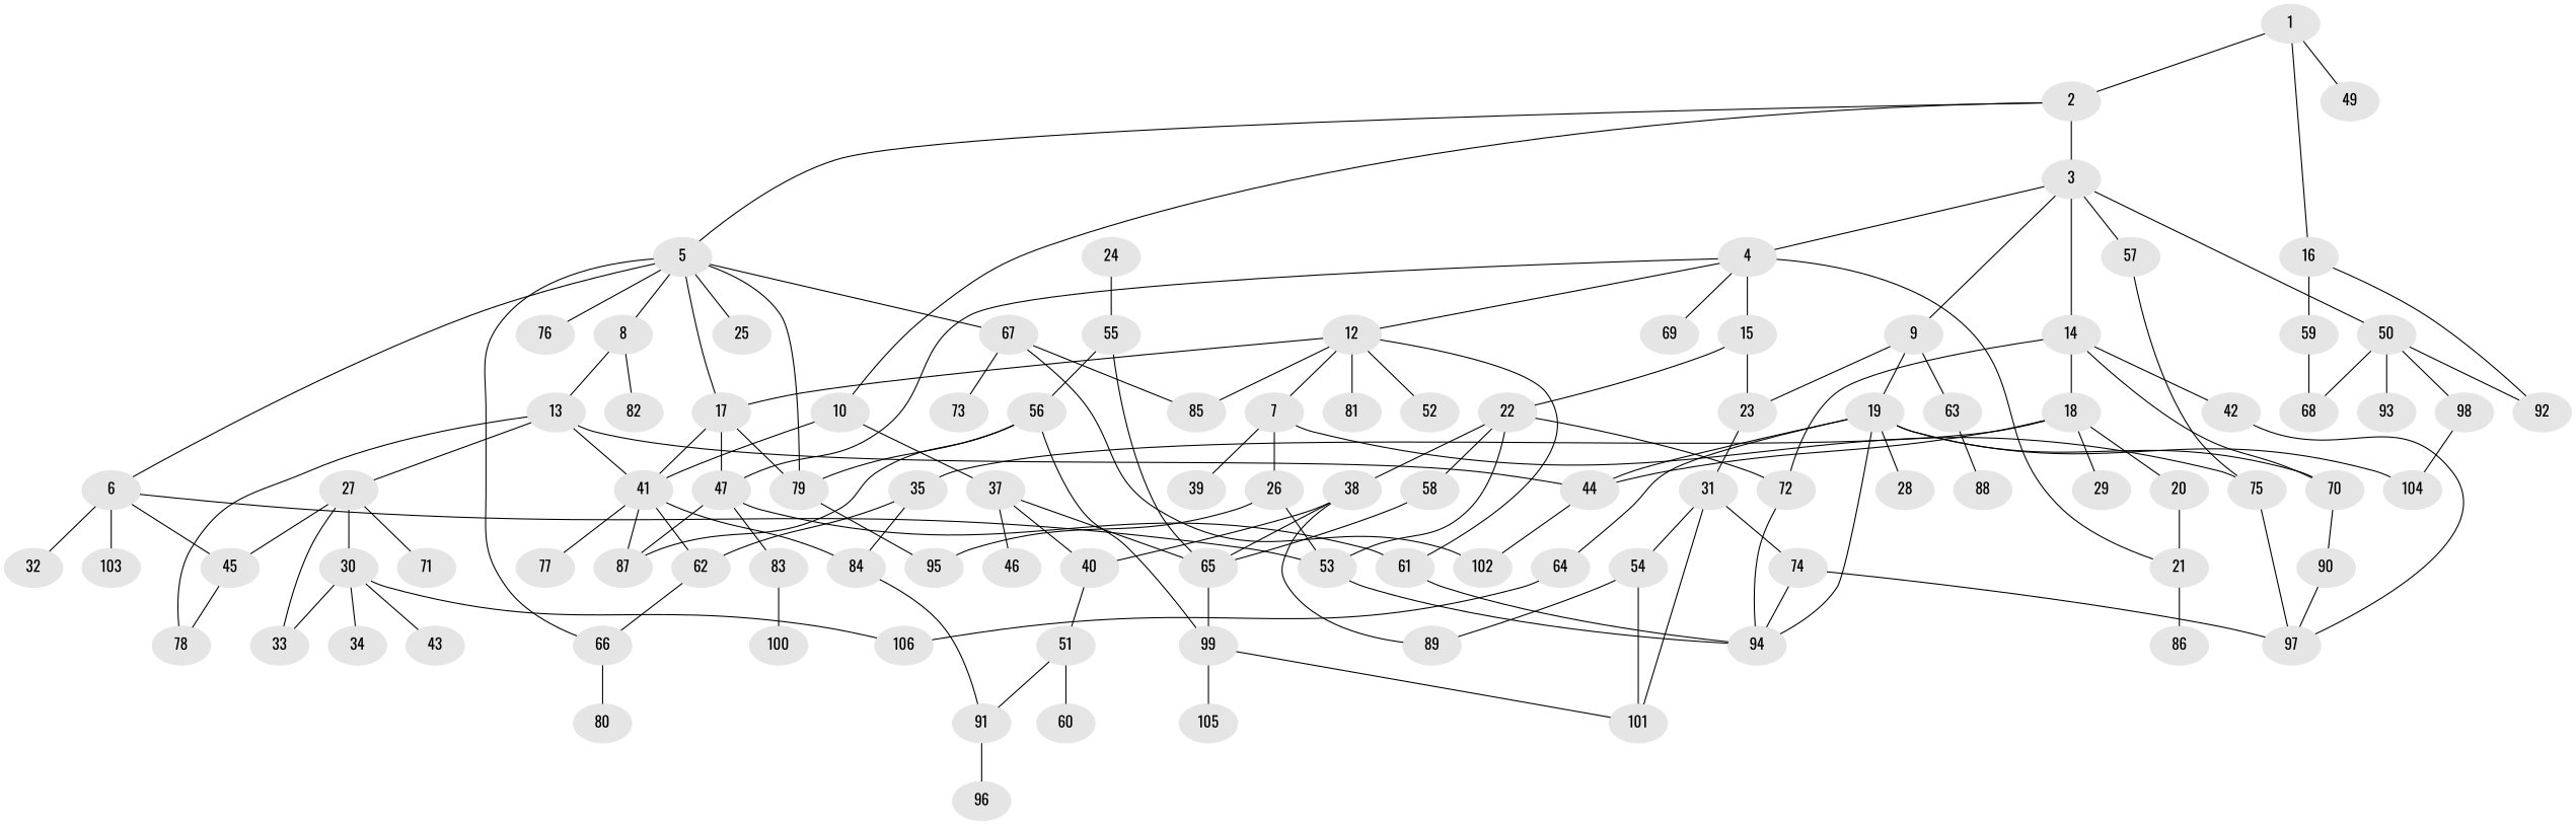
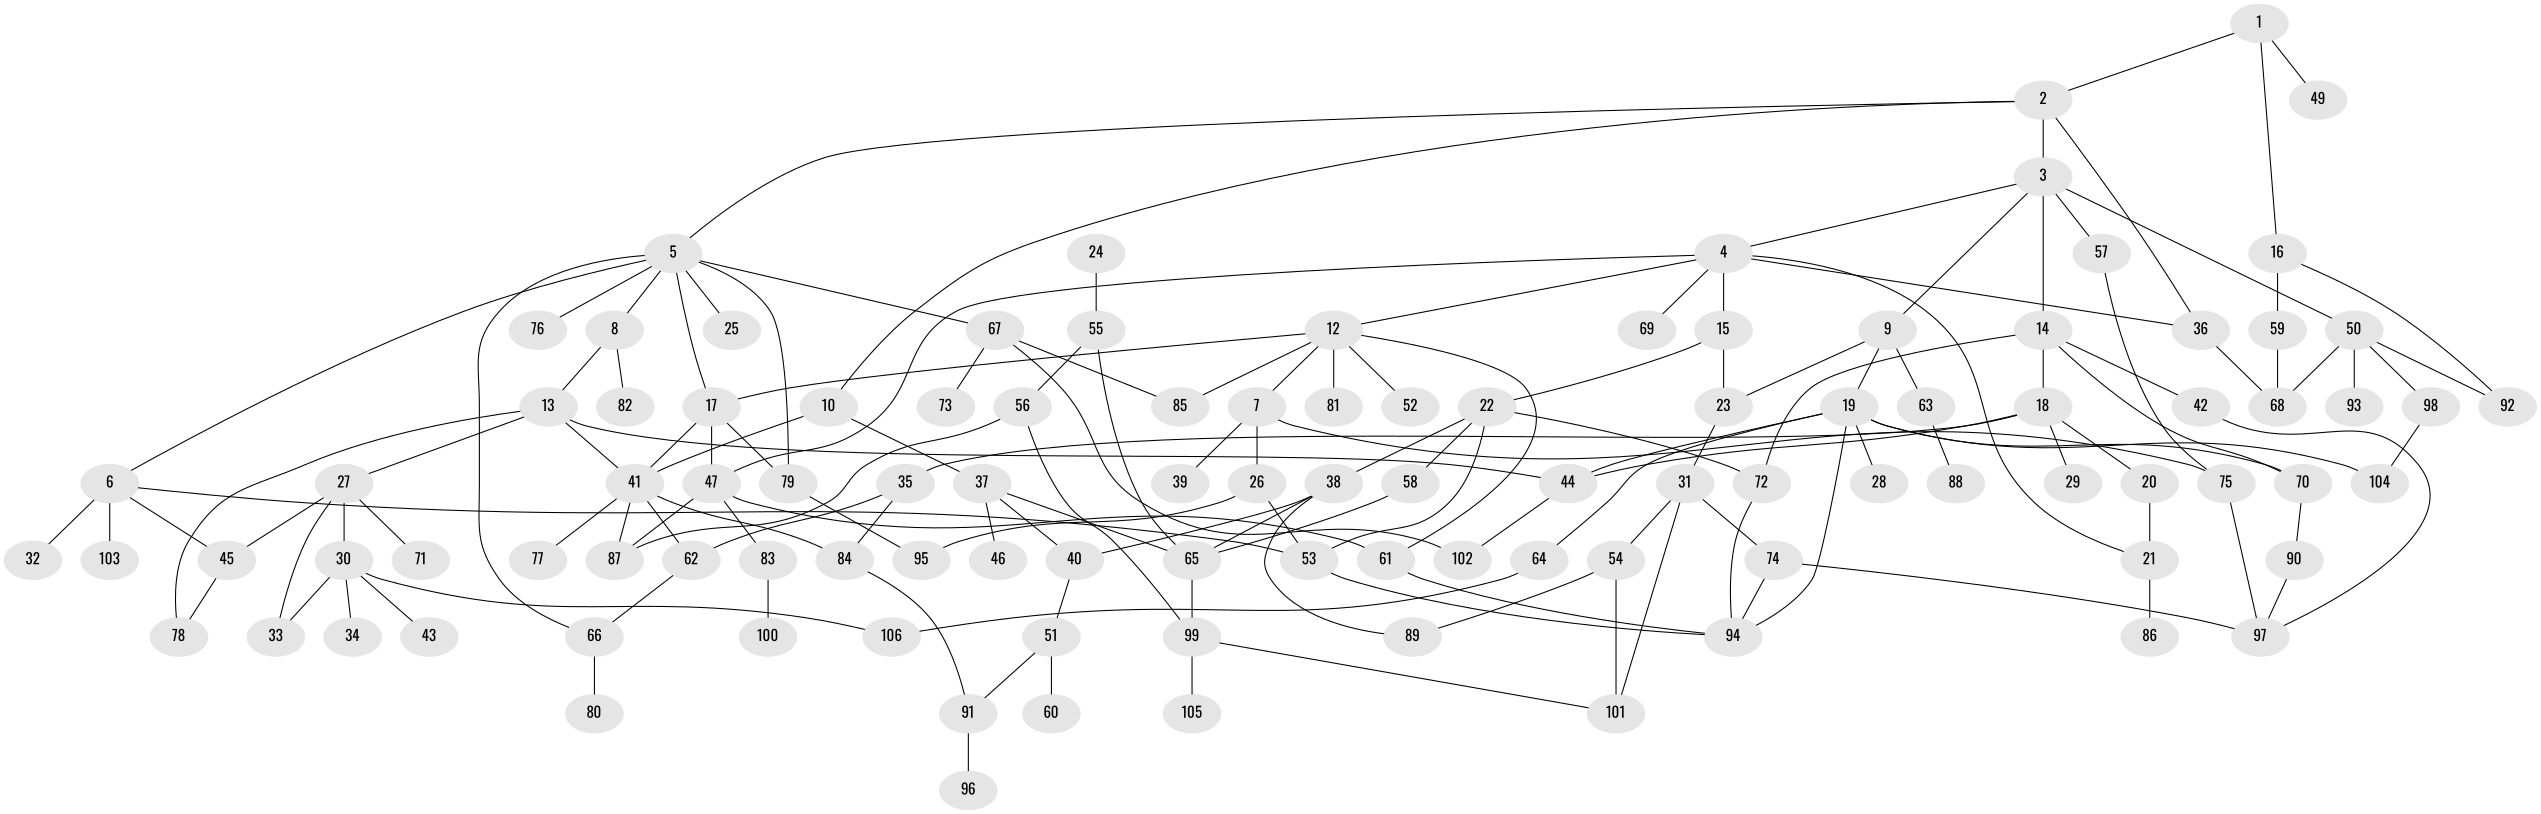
  graph {
    fontname=Oswald
    node [color=gray90 fontname=Oswald style=filled]
    edge [fontname=Oswald]
    1
    2
    16
    49
    3
    5
    10
+   36
    59
    92
    4
    9
    14
    50
    57
    6
    8
    17
    25
    66
    67
    76
    79
    37
    41
    68
    12
    15
    21
    47
    69
    19
    23
    63
    18
    42
    70
    72
    93
    98
    75
    7
    26
    39
    52
    61
    81
    85
    22
    86
    87
    83
    32
    45
    53
    103
    13
    82
    80
    102
    73
    95
    78
    94
    97
    27
    44
    28
    64
    104
    31
    88
    40
    46
    65
    62
    84
    77
    91
    96
    24
    55
    30
    33
    71
    20
    29
    35
    90
    38
    58
    106
    89
    54
    74
    101
    56
    34
    43
    51
    99
    60
    100
    105
    1 -- 2
    1 -- 16
    1 -- 49
    2 -- 3
    2 -- 5
    2 -- 10
+   2 -- 36
    16 -- 59
    16 -- 92
    3 -- 4
    3 -- 9
    3 -- 14
    3 -- 50
    3 -- 57
    5 -- 6
    5 -- 8
    5 -- 17
    5 -- 25
    5 -- 66
    5 -- 67
    5 -- 76
    5 -- 79
    10 -- 37
    10 -- 41
+   36 -- 68
    59 -- 68
+   4 -- 36
    4 -- 12
    4 -- 15
    4 -- 21
    4 -- 47
    4 -- 69
    9 -- 19
    9 -- 23
    9 -- 63
    14 -- 18
    14 -- 42
    14 -- 70
    14 -- 72
    50 -- 92
    50 -- 68
    50 -- 93
    50 -- 98
    57 -- 75
    6 -- 32
    6 -- 45
    6 -- 53
    6 -- 103
    8 -- 13
    8 -- 82
    17 -- 79
    17 -- 41
    17 -- 47
    66 -- 80
    67 -- 85
    67 -- 102
    67 -- 73
    79 -- 95
    37 -- 40
    37 -- 46
    37 -- 65
    41 -- 87
    41 -- 62
    41 -- 84
    41 -- 77
    12 -- 17
    12 -- 7
    12 -- 52
    12 -- 61
    12 -- 81
    12 -- 85
    15 -- 23
    15 -- 22
    21 -- 86
    47 -- 61
    47 -- 87
    47 -- 83
    19 -- 70
    19 -- 94
    19 -- 44
    19 -- 28
    19 -- 64
    19 -- 104
    23 -- 31
    63 -- 88
    18 -- 44
    18 -- 20
    18 -- 29
    18 -- 35
    42 -- 97
    70 -- 90
    72 -- 94
    98 -- 104
    75 -- 97
    7 -- 75
    7 -- 26
    7 -- 39
    26 -- 53
    26 -- 95
    61 -- 94
    22 -- 72
    22 -- 53
    22 -- 38
    22 -- 58
    83 -- 100
    45 -- 78
    53 -- 94
    13 -- 41
    13 -- 78
    13 -- 27
    13 -- 44
    27 -- 45
    27 -- 30
    27 -- 33
    27 -- 71
    44 -- 102
    64 -- 106
    31 -- 54
    31 -- 74
    31 -- 101
    40 -- 51
    65 -- 99
    62 -- 66
    84 -- 91
    91 -- 96
    24 -- 55
    55 -- 65
    55 -- 56
    30 -- 33
    30 -- 106
    30 -- 34
    30 -- 43
    20 -- 21
    35 -- 62
    35 -- 84
    90 -- 97
    38 -- 40
    38 -- 65
    38 -- 89
    58 -- 65
    54 -- 89
    54 -- 101
    74 -- 94
    74 -- 97
-   56 -- 79
    56 -- 87
    56 -- 99
    51 -- 91
    51 -- 60
    99 -- 101
    99 -- 105
  }
